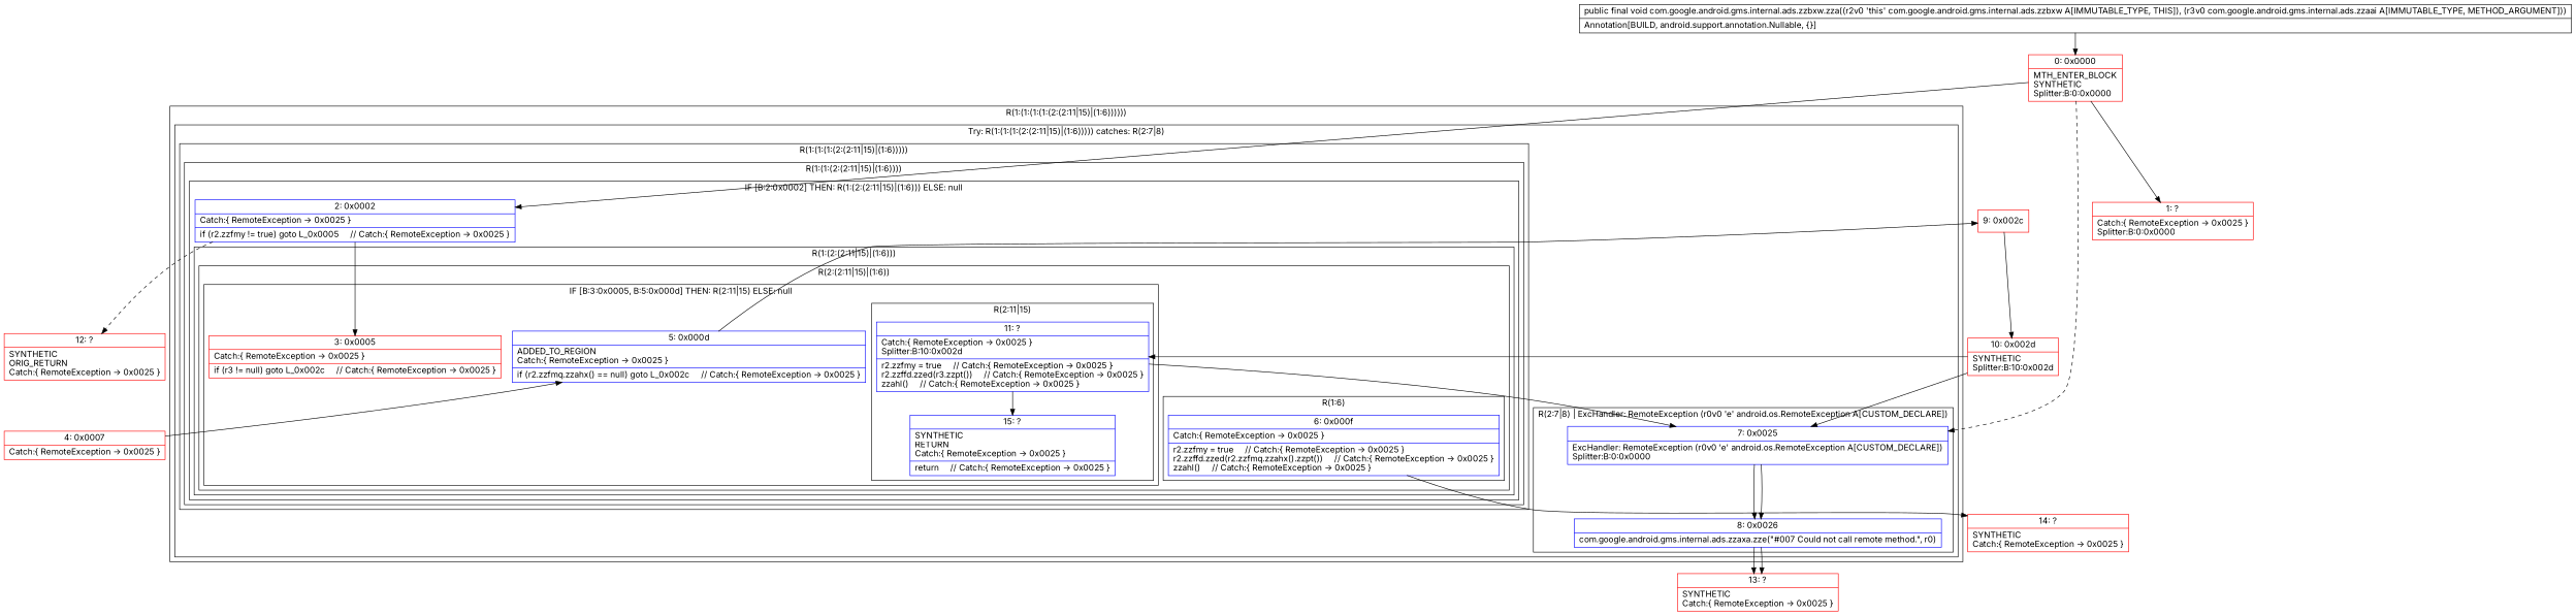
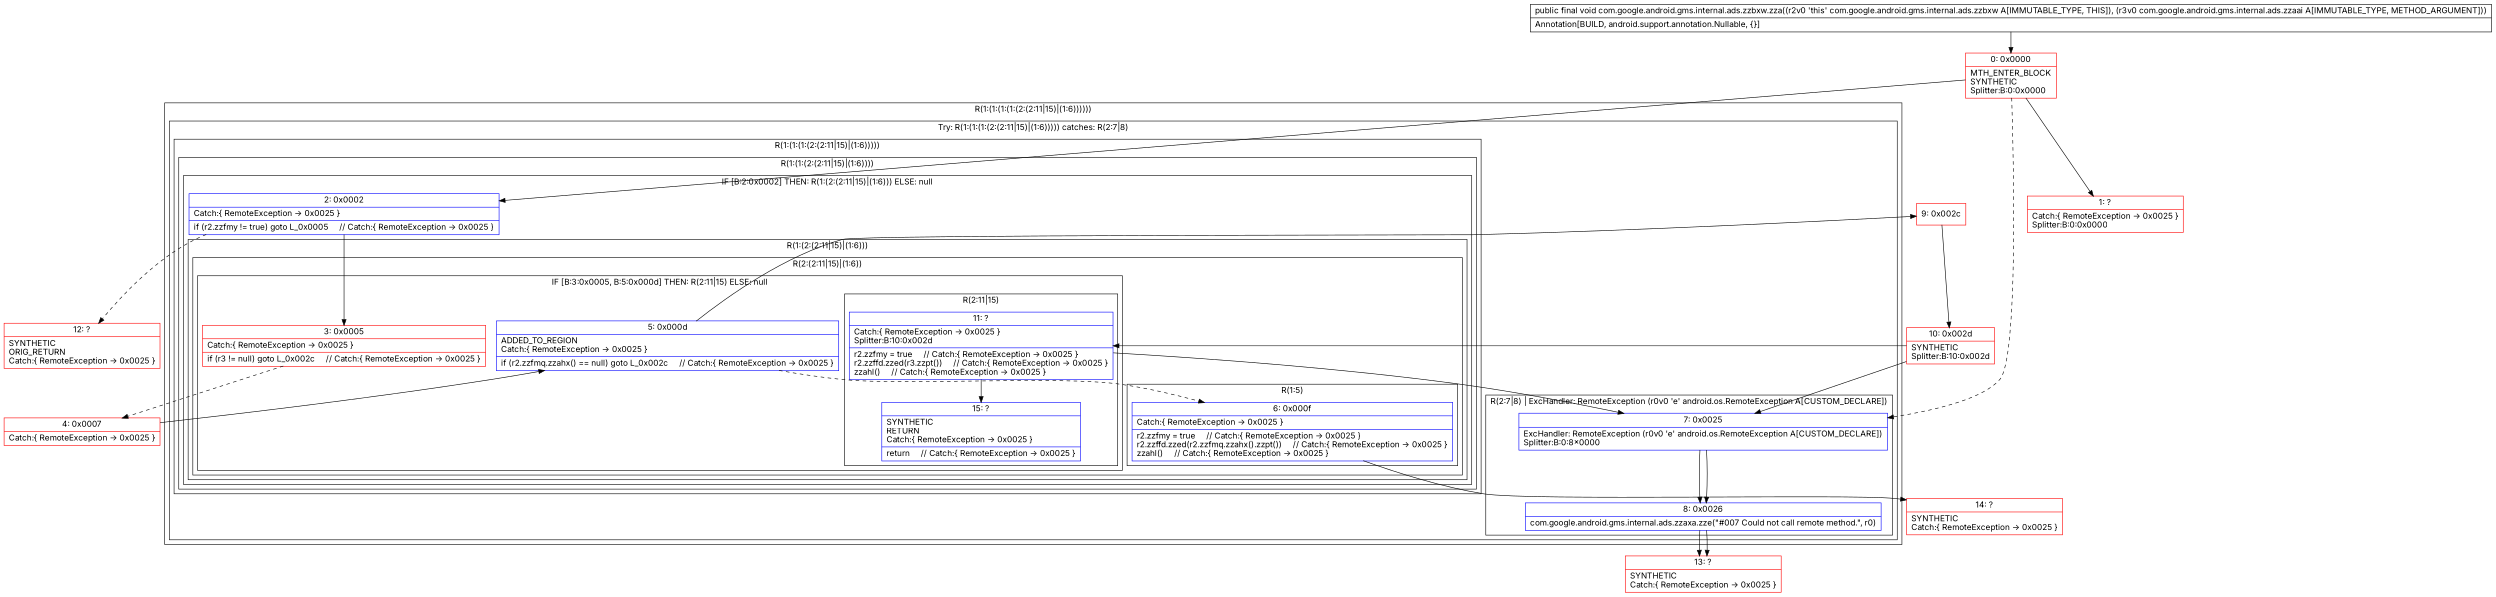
  digraph {
    fontname=Inter
    node [color=red fontname=Inter shape=record]
    edge [fontname=Inter]
    n1 [color=blue label="{11\:\ ?|Catch:\{ RemoteException \-\> 0x0025 \}\lSplitter:B:10:0x002d\l|r2.zzfmy = true     \/\/ Catch:\{ RemoteException \-\> 0x0025 \}\lr2.zzffd.zzed(r3.zzpt())     \/\/ Catch:\{ RemoteException \-\> 0x0025 \}\lzzahl()     \/\/ Catch:\{ RemoteException \-\> 0x0025 \}\l}"]
    n2 [color=blue label="{15\:\ ?|SYNTHETIC\lRETURN\lCatch:\{ RemoteException \-\> 0x0025 \}\l|return     \/\/ Catch:\{ RemoteException \-\> 0x0025 \}\l}"]
    n3 [label="{3\:\ 0x0005|Catch:\{ RemoteException \-\> 0x0025 \}\l|if (r3 != null) goto L_0x002c     \/\/ Catch:\{ RemoteException \-\> 0x0025 \}\l}"]
    n4 [color=blue label="{5\:\ 0x000d|ADDED_TO_REGION\lCatch:\{ RemoteException \-\> 0x0025 \}\l|if (r2.zzfmq.zzahx() == null) goto L_0x002c     \/\/ Catch:\{ RemoteException \-\> 0x0025 \}\l}"]
    n5 [color=blue label="{6\:\ 0x000f|Catch:\{ RemoteException \-\> 0x0025 \}\l|r2.zzfmy = true     \/\/ Catch:\{ RemoteException \-\> 0x0025 \}\lr2.zzffd.zzed(r2.zzfmq.zzahx().zzpt())     \/\/ Catch:\{ RemoteException \-\> 0x0025 \}\lzzahl()     \/\/ Catch:\{ RemoteException \-\> 0x0025 \}\l}"]
    n6 [color=blue label="{2\:\ 0x0002|Catch:\{ RemoteException \-\> 0x0025 \}\l|if (r2.zzfmy != true) goto L_0x0005     \/\/ Catch:\{ RemoteException \-\> 0x0025 \}\l}"]
-   n7 [color=blue label="{7\:\ 0x0025|ExcHandler: RemoteException (r0v0 'e' android.os.RemoteException A[CUSTOM_DECLARE])\lSplitter:B:0:0x0000\l}"]
+   n7 [color=blue label="{7\:\ 0x0025|ExcHandler: RemoteException (r0v0 'e' android.os.RemoteException A[CUSTOM_DECLARE])\lSplitter:B:0:8x0000\l}"]
    n8 [color=blue label="{8\:\ 0x0026|com.google.android.gms.internal.ads.zzaxa.zze(\"#007 Could not call remote method.\", r0)\l}"]
    n9 [label="{4\:\ 0x0007|Catch:\{ RemoteException \-\> 0x0025 \}\l}"]
    n10 [label="{9\:\ 0x002c}"]
    n11 [label="{14\:\ ?|SYNTHETIC\lCatch:\{ RemoteException \-\> 0x0025 \}\l}"]
    n12 [label="{12\:\ ?|SYNTHETIC\lORIG_RETURN\lCatch:\{ RemoteException \-\> 0x0025 \}\l}"]
    n13 [label="{13\:\ ?|SYNTHETIC\lCatch:\{ RemoteException \-\> 0x0025 \}\l}"]
    n14 [label="{10\:\ 0x002d|SYNTHETIC\lSplitter:B:10:0x002d\l}"]
    n15 [label="{0\:\ 0x0000|MTH_ENTER_BLOCK\lSYNTHETIC\lSplitter:B:0:0x0000\l}"]
    n16 [label="{1\:\ ?|Catch:\{ RemoteException \-\> 0x0025 \}\lSplitter:B:0:0x0000\l}"]
    n17 [label="{public final void com.google.android.gms.internal.ads.zzbxw.zza((r2v0 'this' com.google.android.gms.internal.ads.zzbxw A[IMMUTABLE_TYPE, THIS]), (r3v0 com.google.android.gms.internal.ads.zzaai A[IMMUTABLE_TYPE, METHOD_ARGUMENT]))  | Annotation[BUILD, android.support.annotation.Nullable, \{\}]\l}" color=""]
    subgraph cluster_1 {
      label="R(1:(1:(1:(1:(2:(2:11|15)|(1:6))))))"
      subgraph cluster_2 {
        label="Try: R(1:(1:(1:(2:(2:11|15)|(1:6))))) catches: R(2:7|8)"
        subgraph cluster_3 {
          label="R(1:(1:(1:(2:(2:11|15)|(1:6)))))"
          subgraph cluster_4 {
            label="R(1:(1:(2:(2:11|15)|(1:6))))"
            subgraph cluster_5 {
              label="IF [B:2:0x0002] THEN: R(1:(2:(2:11|15)|(1:6))) ELSE: null"
              n6
              subgraph cluster_6 {
                label="R(1:(2:(2:11|15)|(1:6)))"
                subgraph cluster_7 {
                  label="R(2:(2:11|15)|(1:6))"
                  subgraph cluster_8 {
                    label="IF [B:3:0x0005, B:5:0x000d] THEN: R(2:11|15) ELSE: null"
                    n3
                    n4
                    subgraph cluster_9 {
                      label="R(2:11|15)"
                      n1
                      n2
                    }
                  }
                  subgraph cluster_10 {
-                   label="R(1:6)"
+                   label="R(1:5)"
                    n5
                  }
                }
              }
            }
          }
        }
        subgraph cluster_11 {
          label="R(2:7|8) | ExcHandler: RemoteException (r0v0 'e' android.os.RemoteException A[CUSTOM_DECLARE])\l"
          n7
          n8
        }
      }
    }
    subgraph cluster_12 {
      label="R(2:7|8) | ExcHandler: RemoteException (r0v0 'e' android.os.RemoteException A[CUSTOM_DECLARE])\l"
    }
    n1 -> n2
    n1 -> n7
+   n3 -> n9 [style=dashed]
+   n4 -> n5 [style=dashed]
    n4 -> n10
    n5 -> n11
    n6 -> n3
    n6 -> n12 [style=dashed]
    n7 -> n8
    n7 -> n8
    n8 -> n13
    n8 -> n13
    n9 -> n4
    n10 -> n14
    n14 -> n1
    n14 -> n7
    n15 -> n6
    n15 -> n7 [style=dashed]
    n15 -> n16
    n17 -> n15
  }
